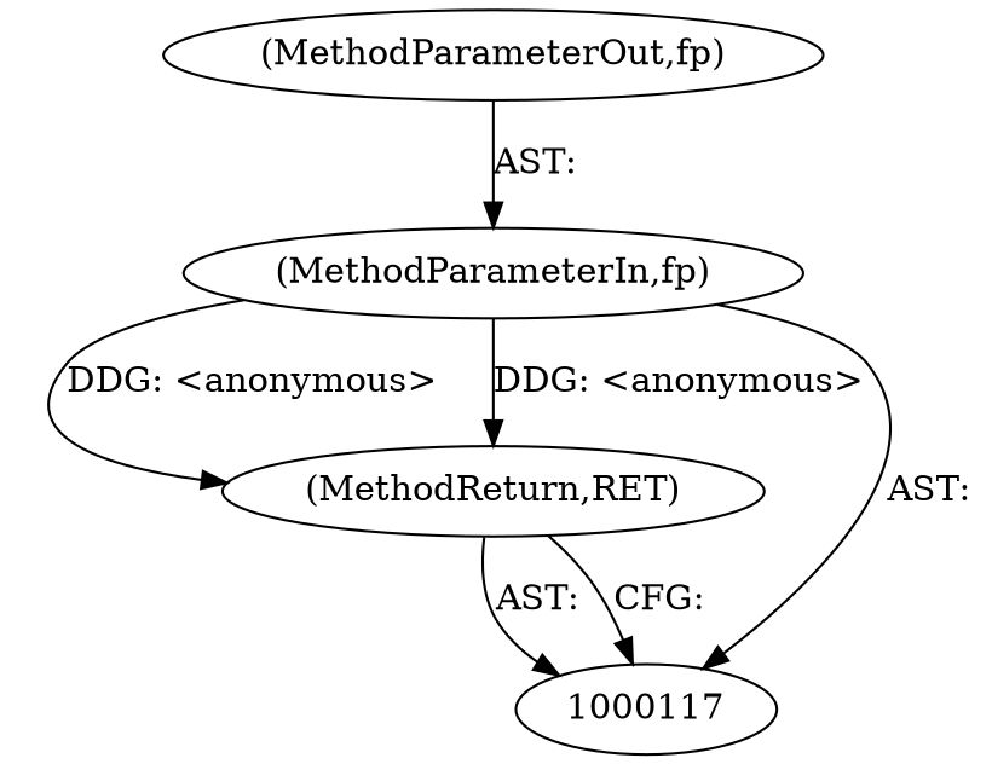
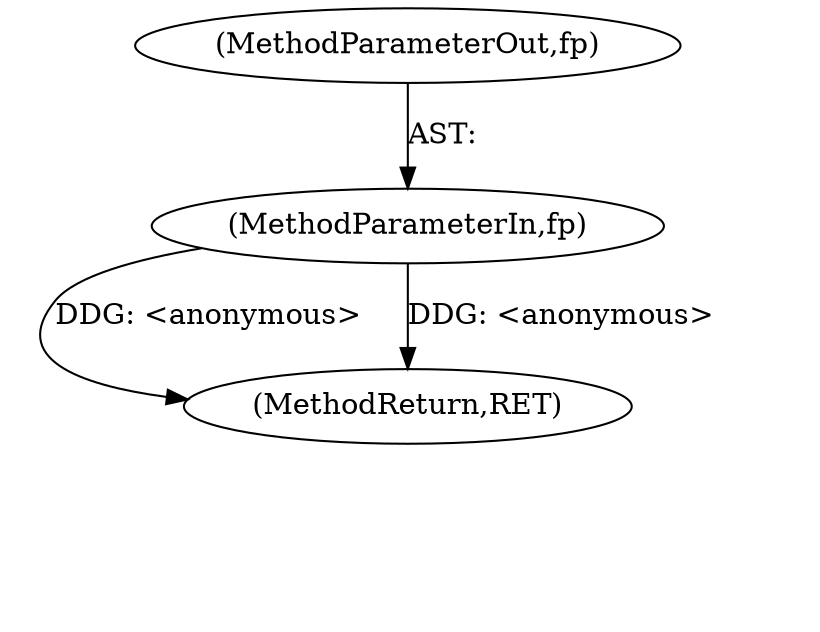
  digraph {
    n1 [label="(MethodReturn,RET)"]
-   1000117
    n3 [label="(MethodParameterIn,fp)"]
    n4 [label="(MethodParameterOut,fp)"]
-   n1 -> 1000117 [label="AST: "]
-   n1 -> 1000117 [label="CFG: "]
    n3 -> n1 [label="DDG: <anonymous>"]
    n3 -> n1 [label="DDG: <anonymous>"]
-   n3 -> 1000117 [label="AST: "]
    n4 -> n3 [label="AST: "]
  }
